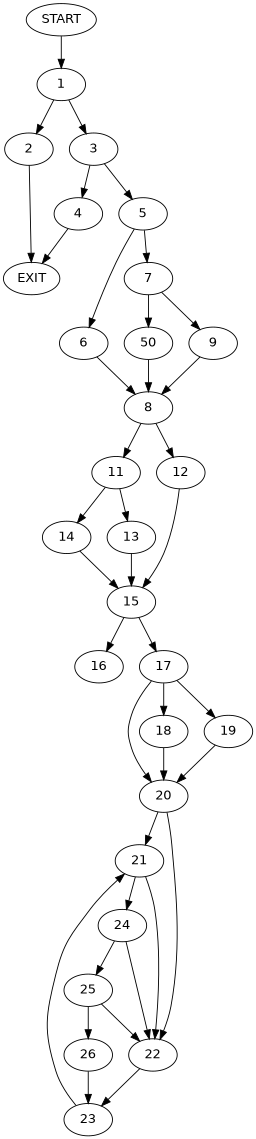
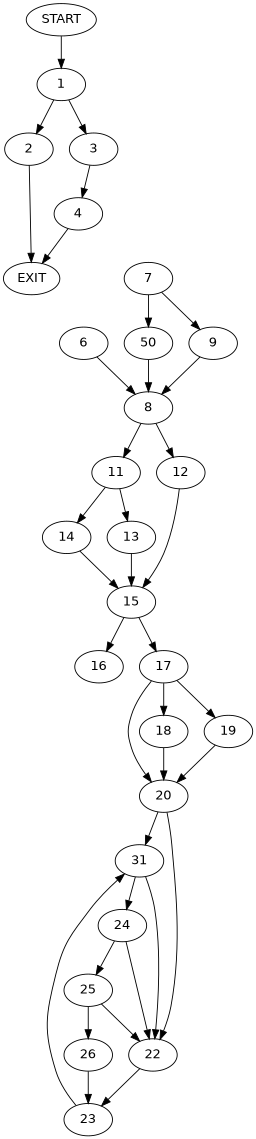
  digraph {
    fontname="DejaVu Sans"
    node [fontname="DejaVu Sans"]
    edge [fontname="DejaVu Sans"]
    n1 [label=START]
    1
    2
    3
    n5 [label=EXIT]
    4
-   5
    6
    7
    8
    9
    n12 [label=50]
    11
    12
    13
    14
    15
    16
    17
    20
    18
    19
-   21
+   21 [label=31]
    22
    24
    23
    25
    26
    n1 -> 1
    1 -> 2
    1 -> 3
    2 -> n5
    3 -> 4
-   3 -> 5
    4 -> n5
-   5 -> 6
-   5 -> 7
    6 -> 8
    7 -> 9
    7 -> n12
    8 -> 11
    8 -> 12
    9 -> 8
    n12 -> 8
    11 -> 13
    11 -> 14
    12 -> 15
    13 -> 15
    14 -> 15
    15 -> 16
    15 -> 17
    17 -> 20
    17 -> 18
    17 -> 19
    20 -> 21
    20 -> 22
    18 -> 20
    19 -> 20
    21 -> 22
    21 -> 24
    22 -> 23
    24 -> 22
    24 -> 25
    23 -> 21
    25 -> 22
    25 -> 26
    26 -> 23
  }
